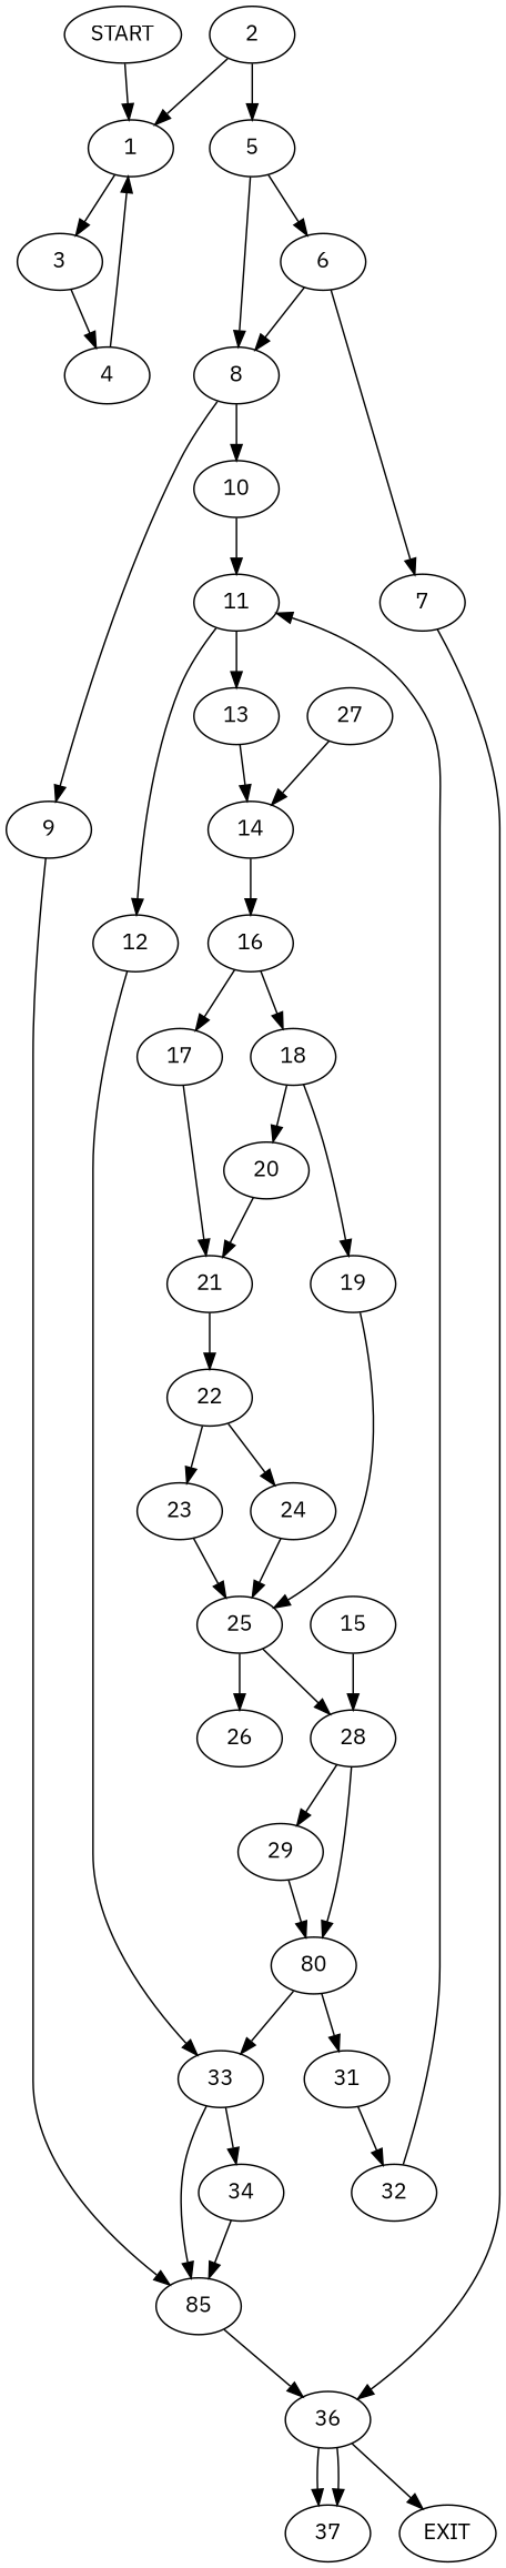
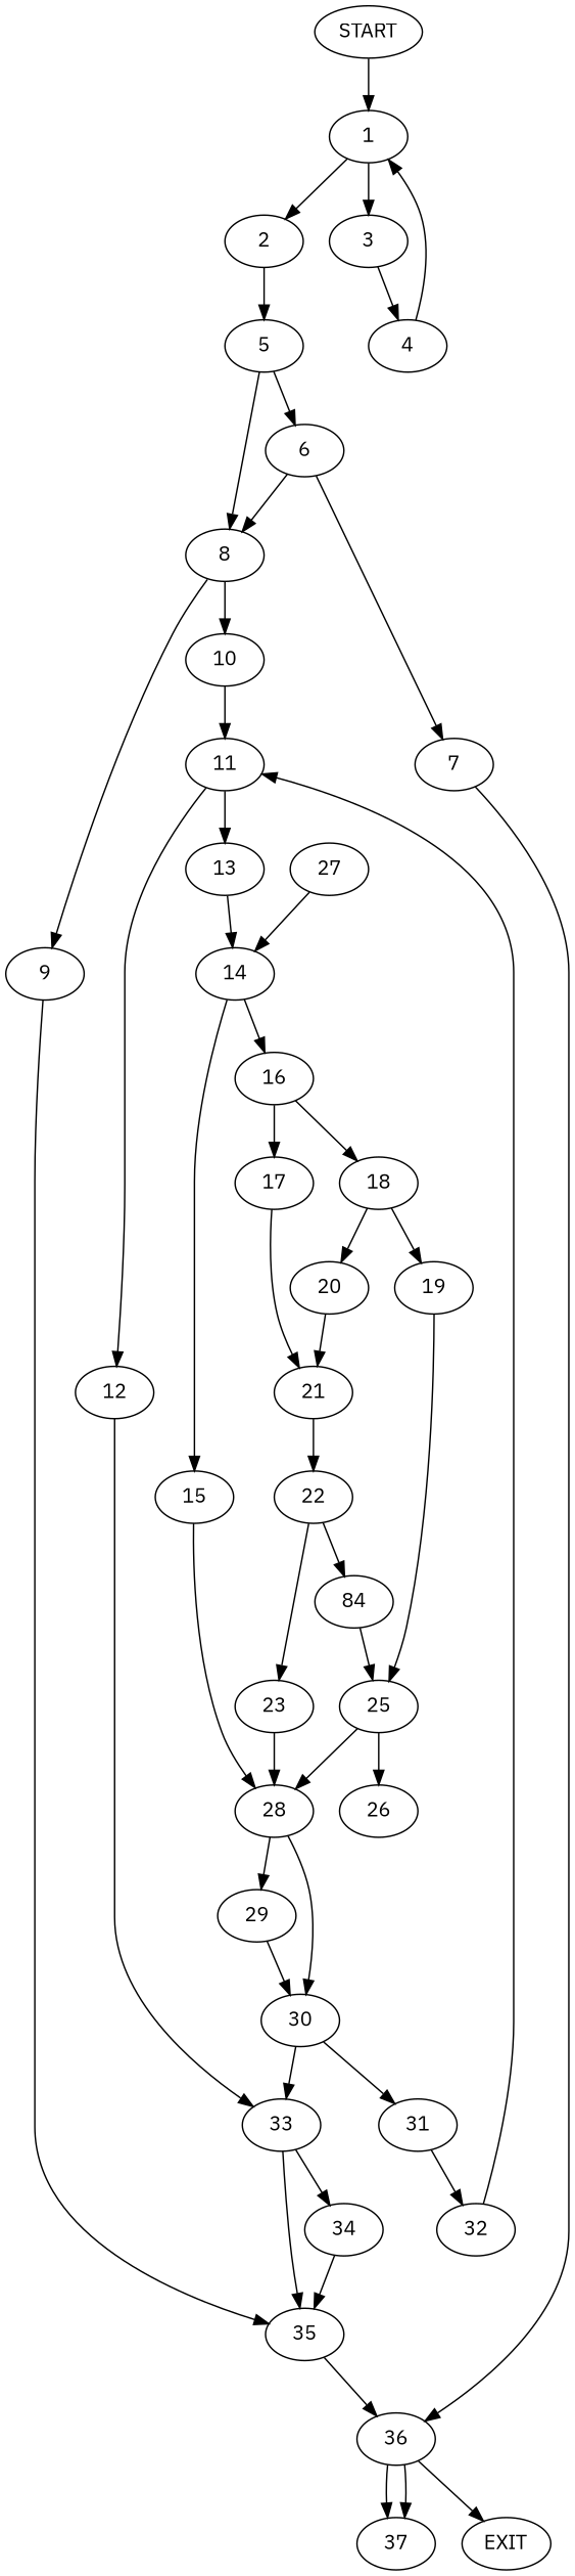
  digraph {
    fontname="IBM Plex Sans"
    node [fontname="IBM Plex Sans"]
    edge [fontname="IBM Plex Sans"]
    n1 [label=START]
    1
    2
    3
    5
    4
    6
    8
    7
    9
    10
    36
    37
    n14 [label=EXIT]
-   35 [label=85]
+   35
    11
    12
    13
    33
    14
    34
    15
    16
    28
    17
    18
    29
-   30 [label=80]
+   30
    21
    19
    20
    22
    25
    26
    23
-   24
+   24 [label=84]
    27
    31
    32
    n1 -> 1
-   2 -> 1
+   1 -> 2
    1 -> 3
    2 -> 5
    3 -> 4
    5 -> 6
    5 -> 8
    4 -> 1
    6 -> 8
    6 -> 7
    8 -> 9
    8 -> 10
    7 -> 36
    9 -> 35
    10 -> 11
    36 -> 37
    36 -> 37 [tailport=s2]
    36 -> n14
    35 -> 36
    11 -> 12
    11 -> 13
    12 -> 33
    13 -> 14
    33 -> 35
    33 -> 34
+   14 -> 15
    14 -> 16
    34 -> 35
    15 -> 28
    16 -> 17
    16 -> 18
    28 -> 29
    28 -> 30
    17 -> 21
    18 -> 19
    18 -> 20
    29 -> 30
    30 -> 33
    30 -> 31
    21 -> 22
    19 -> 25
    20 -> 21
    22 -> 23
    22 -> 24
    25 -> 28
    25 -> 26
-   23 -> 25
+   23 -> 28
    24 -> 25
    27 -> 14
    31 -> 32
    32 -> 11
  }
